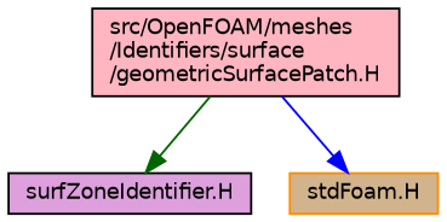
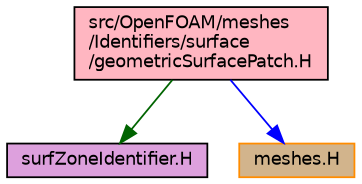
  digraph {
    node [color=black fontname=Helvetica fontsize=10 shape=box style=filled]
    edge [fontname=Helvetica fontsize=10 labelfontname=Helvetica labelfontsize=10 style=solid]
    n1 [fillcolor=lightpink fontcolor=black height=0.2 label="src/OpenFOAM/meshes\l/Identifiers/surface\l/geometricSurfacePatch.H" width=0.4]
    n2 [fillcolor=plum height=0.2 label="surfZoneIdentifier.H" width=0.4]
-   n3 [color=darkorange fillcolor=tan height=0.2 label="stdFoam.H" width=0.4]
+   n3 [color=darkorange fillcolor=tan height=0.2 label="meshes.H" width=0.4]
    n1 -> n2 [color=darkgreen]
    n1 -> n3 [color=blue]
  }
